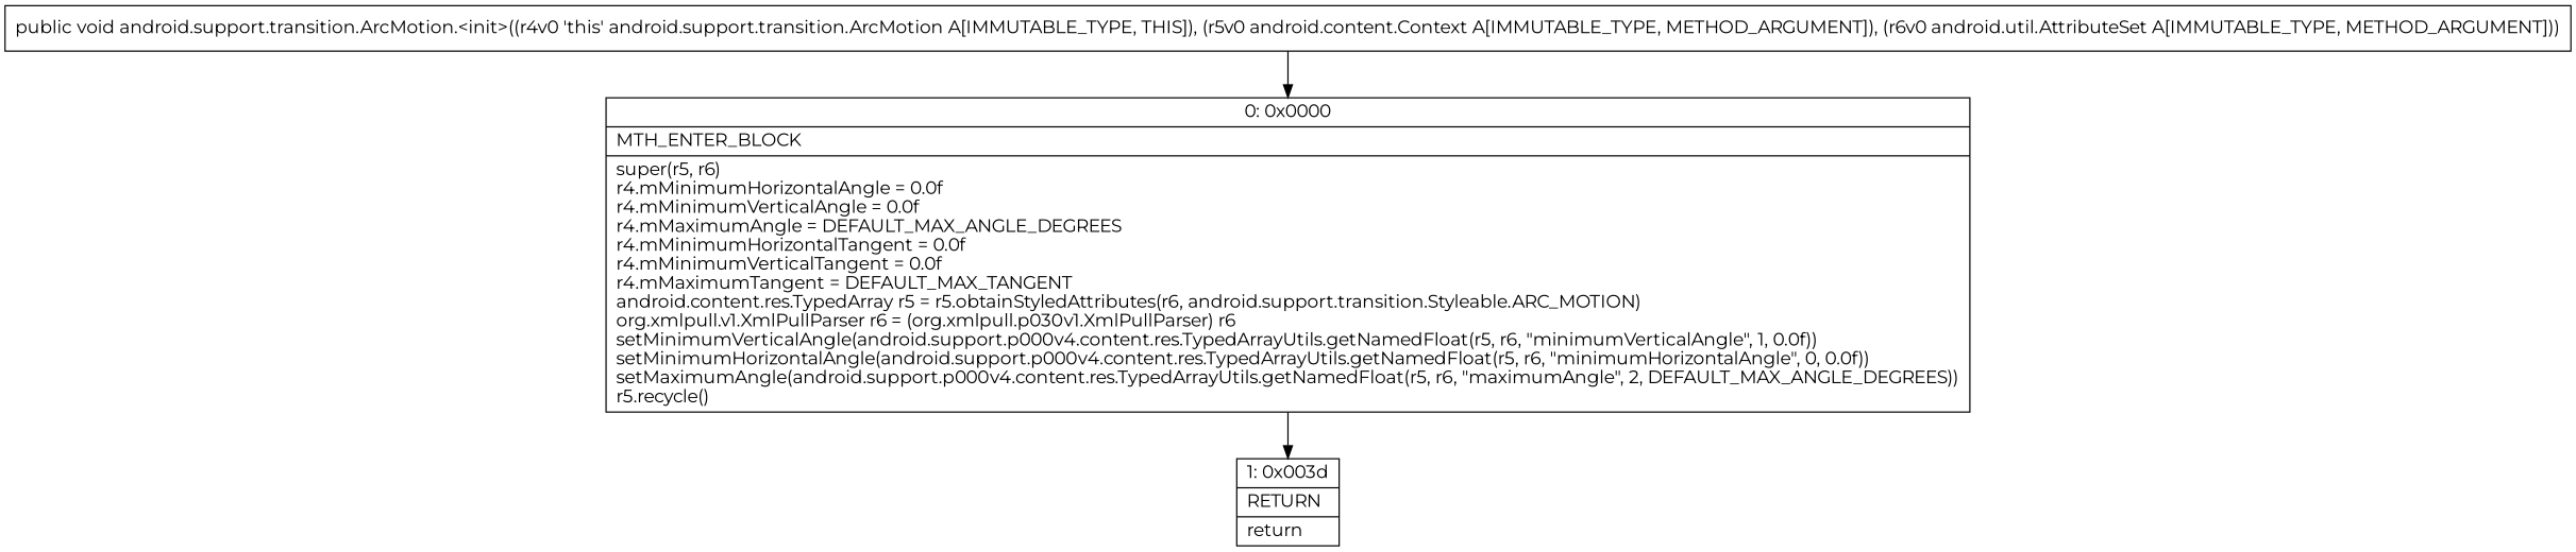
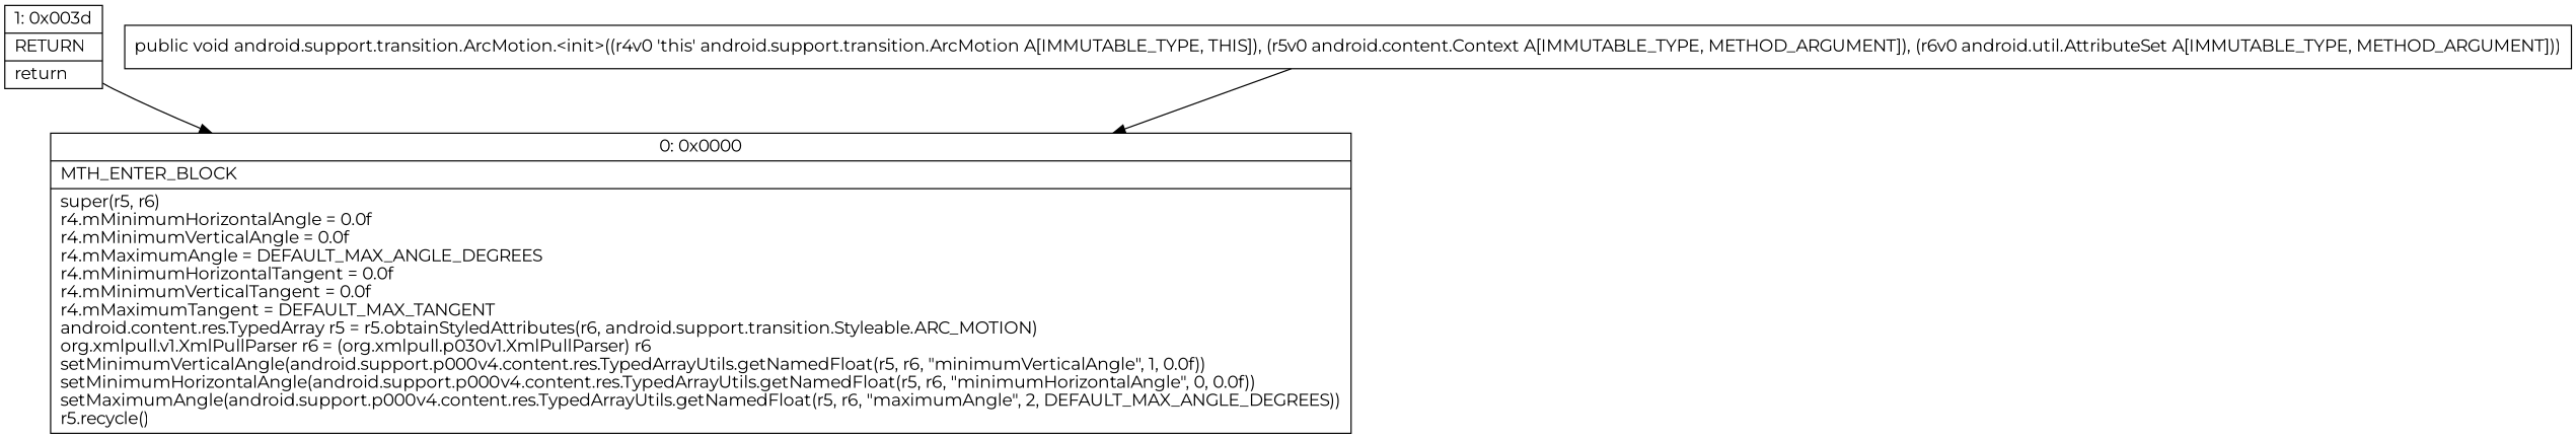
  digraph {
    fontname=Montserrat
    node [shape=record fontname=Montserrat]
    edge [fontname=Montserrat]
    n1 [label="{0\:\ 0x0000|MTH_ENTER_BLOCK\l|super(r5, r6)\lr4.mMinimumHorizontalAngle = 0.0f\lr4.mMinimumVerticalAngle = 0.0f\lr4.mMaximumAngle = DEFAULT_MAX_ANGLE_DEGREES\lr4.mMinimumHorizontalTangent = 0.0f\lr4.mMinimumVerticalTangent = 0.0f\lr4.mMaximumTangent = DEFAULT_MAX_TANGENT\landroid.content.res.TypedArray r5 = r5.obtainStyledAttributes(r6, android.support.transition.Styleable.ARC_MOTION)\lorg.xmlpull.v1.XmlPullParser r6 = (org.xmlpull.p030v1.XmlPullParser) r6\lsetMinimumVerticalAngle(android.support.p000v4.content.res.TypedArrayUtils.getNamedFloat(r5, r6, \"minimumVerticalAngle\", 1, 0.0f))\lsetMinimumHorizontalAngle(android.support.p000v4.content.res.TypedArrayUtils.getNamedFloat(r5, r6, \"minimumHorizontalAngle\", 0, 0.0f))\lsetMaximumAngle(android.support.p000v4.content.res.TypedArrayUtils.getNamedFloat(r5, r6, \"maximumAngle\", 2, DEFAULT_MAX_ANGLE_DEGREES))\lr5.recycle()\l}"]
    n2 [label="{1\:\ 0x003d|RETURN\l|return\l}"]
    n3 [label="{public void android.support.transition.ArcMotion.\<init\>((r4v0 'this' android.support.transition.ArcMotion A[IMMUTABLE_TYPE, THIS]), (r5v0 android.content.Context A[IMMUTABLE_TYPE, METHOD_ARGUMENT]), (r6v0 android.util.AttributeSet A[IMMUTABLE_TYPE, METHOD_ARGUMENT])) }"]
-   n1 -> n2
+   n2 -> n1
    n3 -> n1
  }
